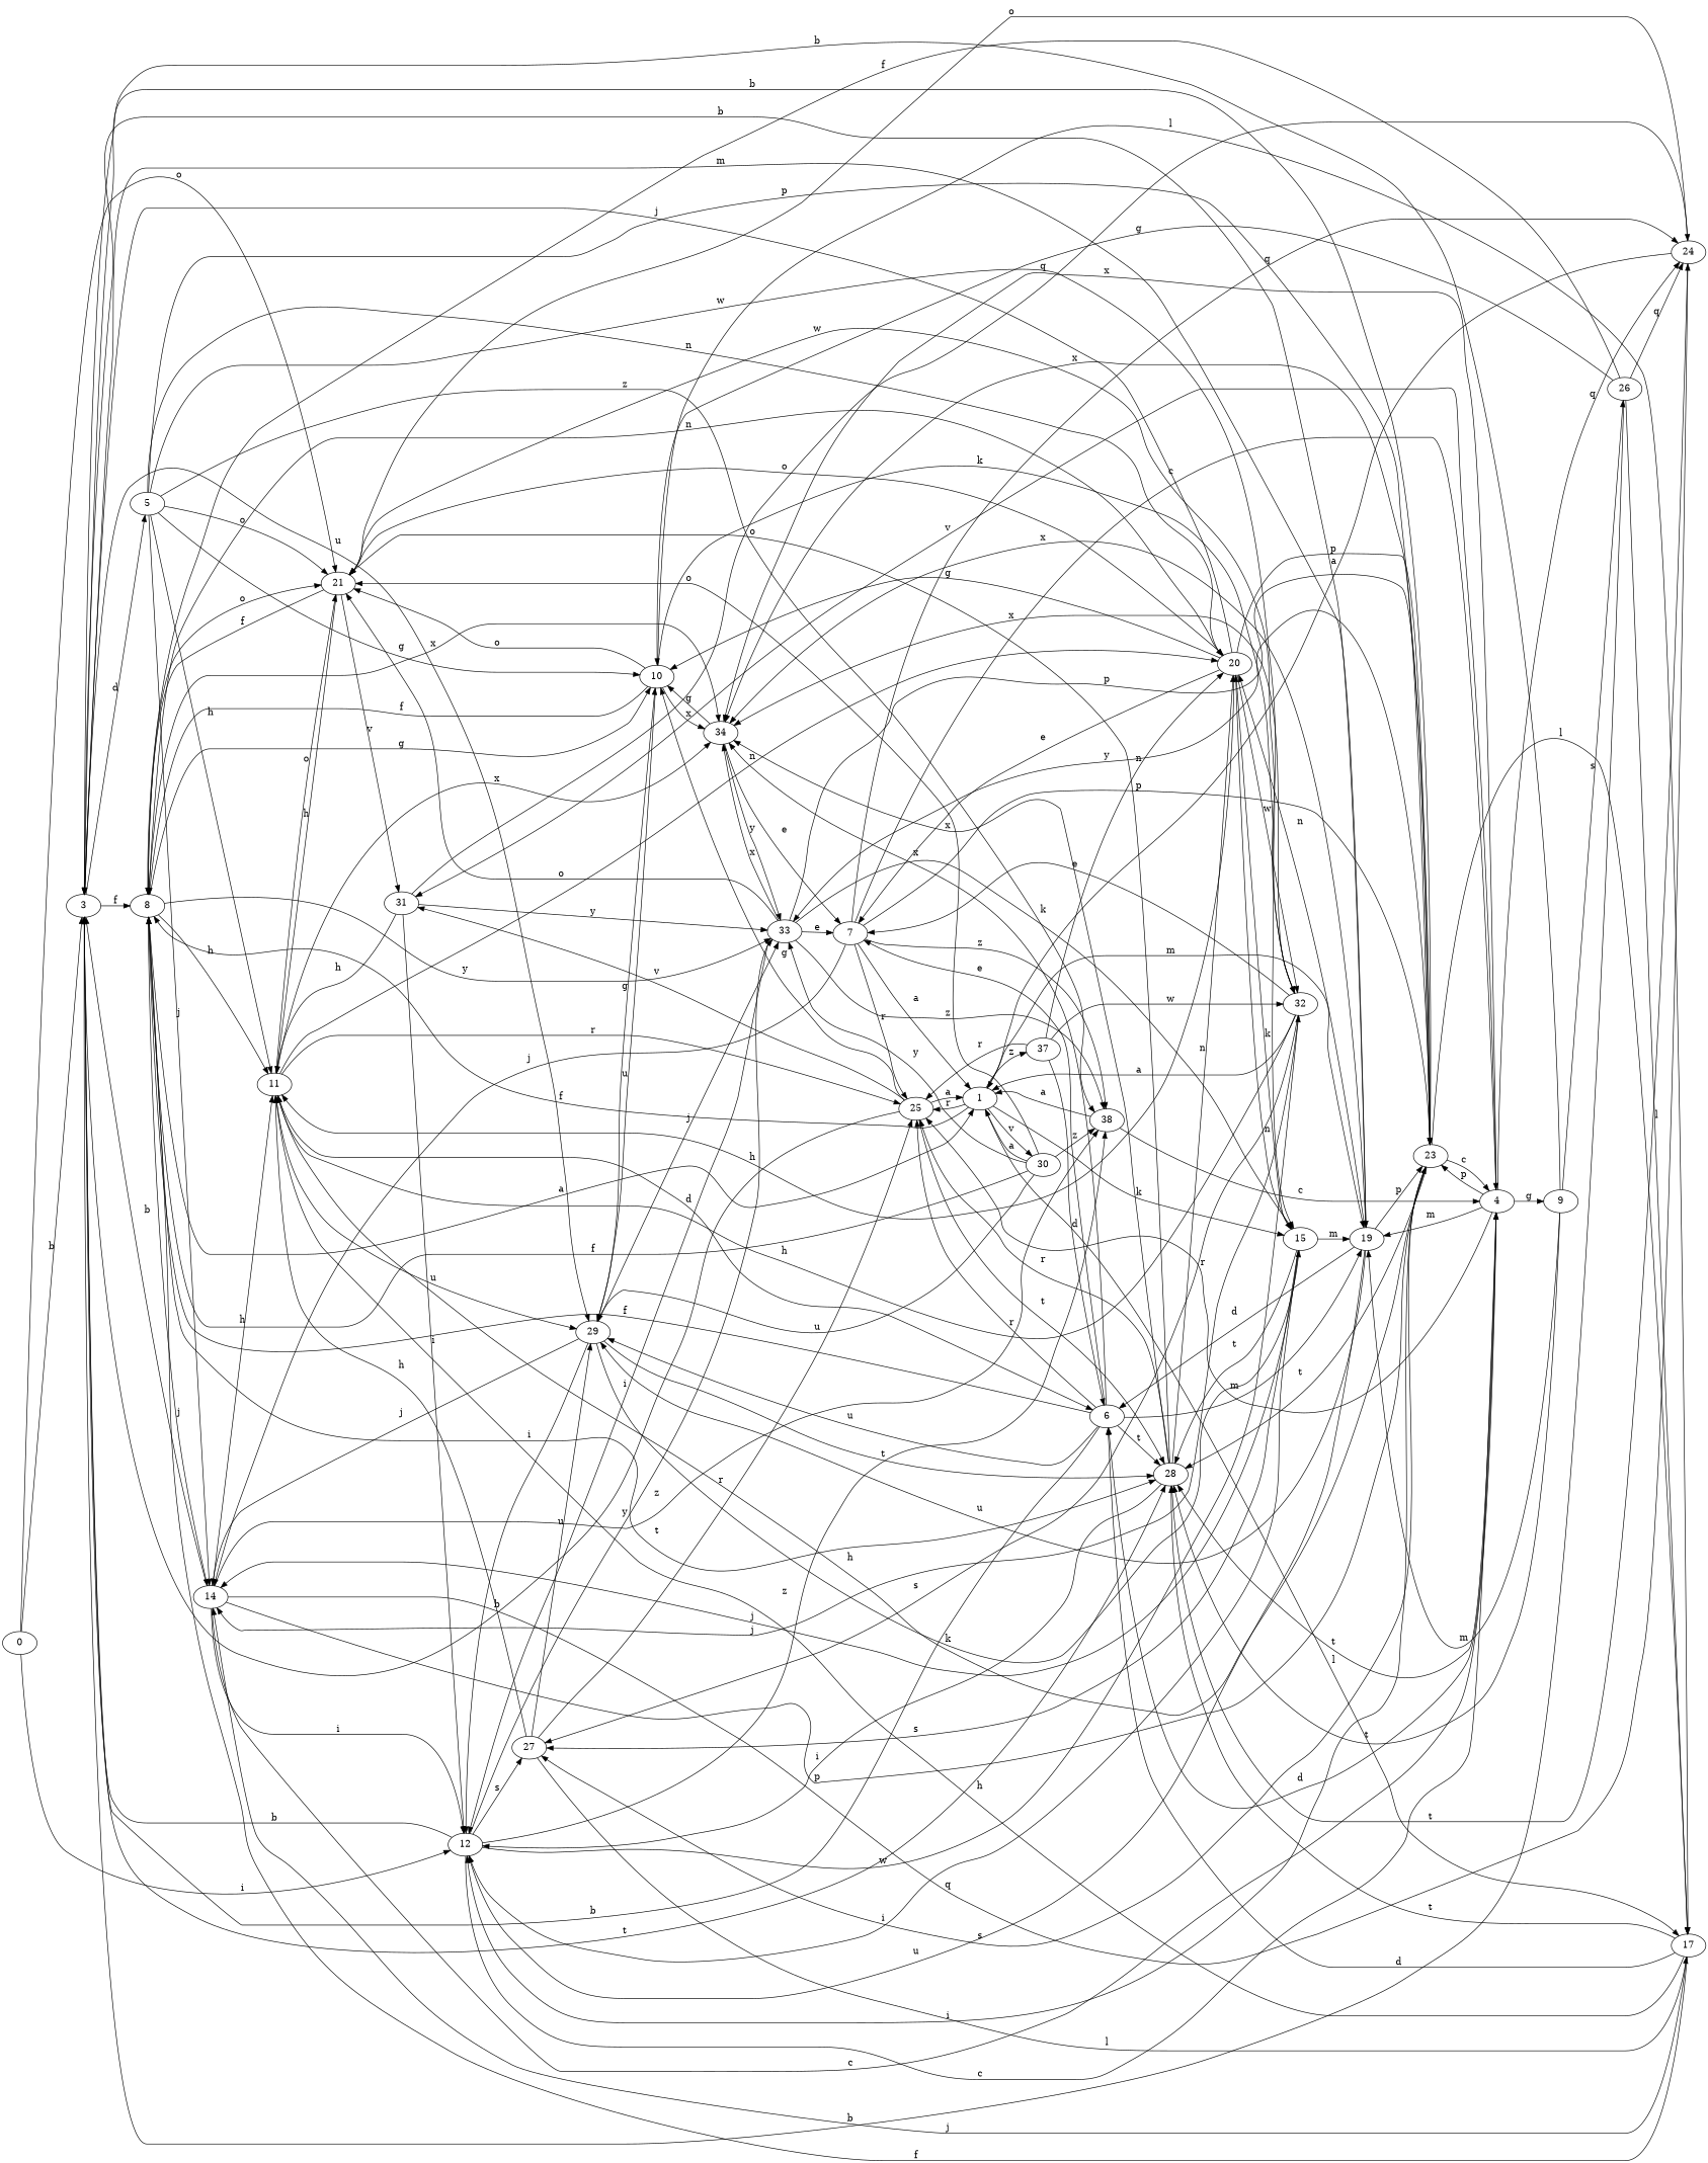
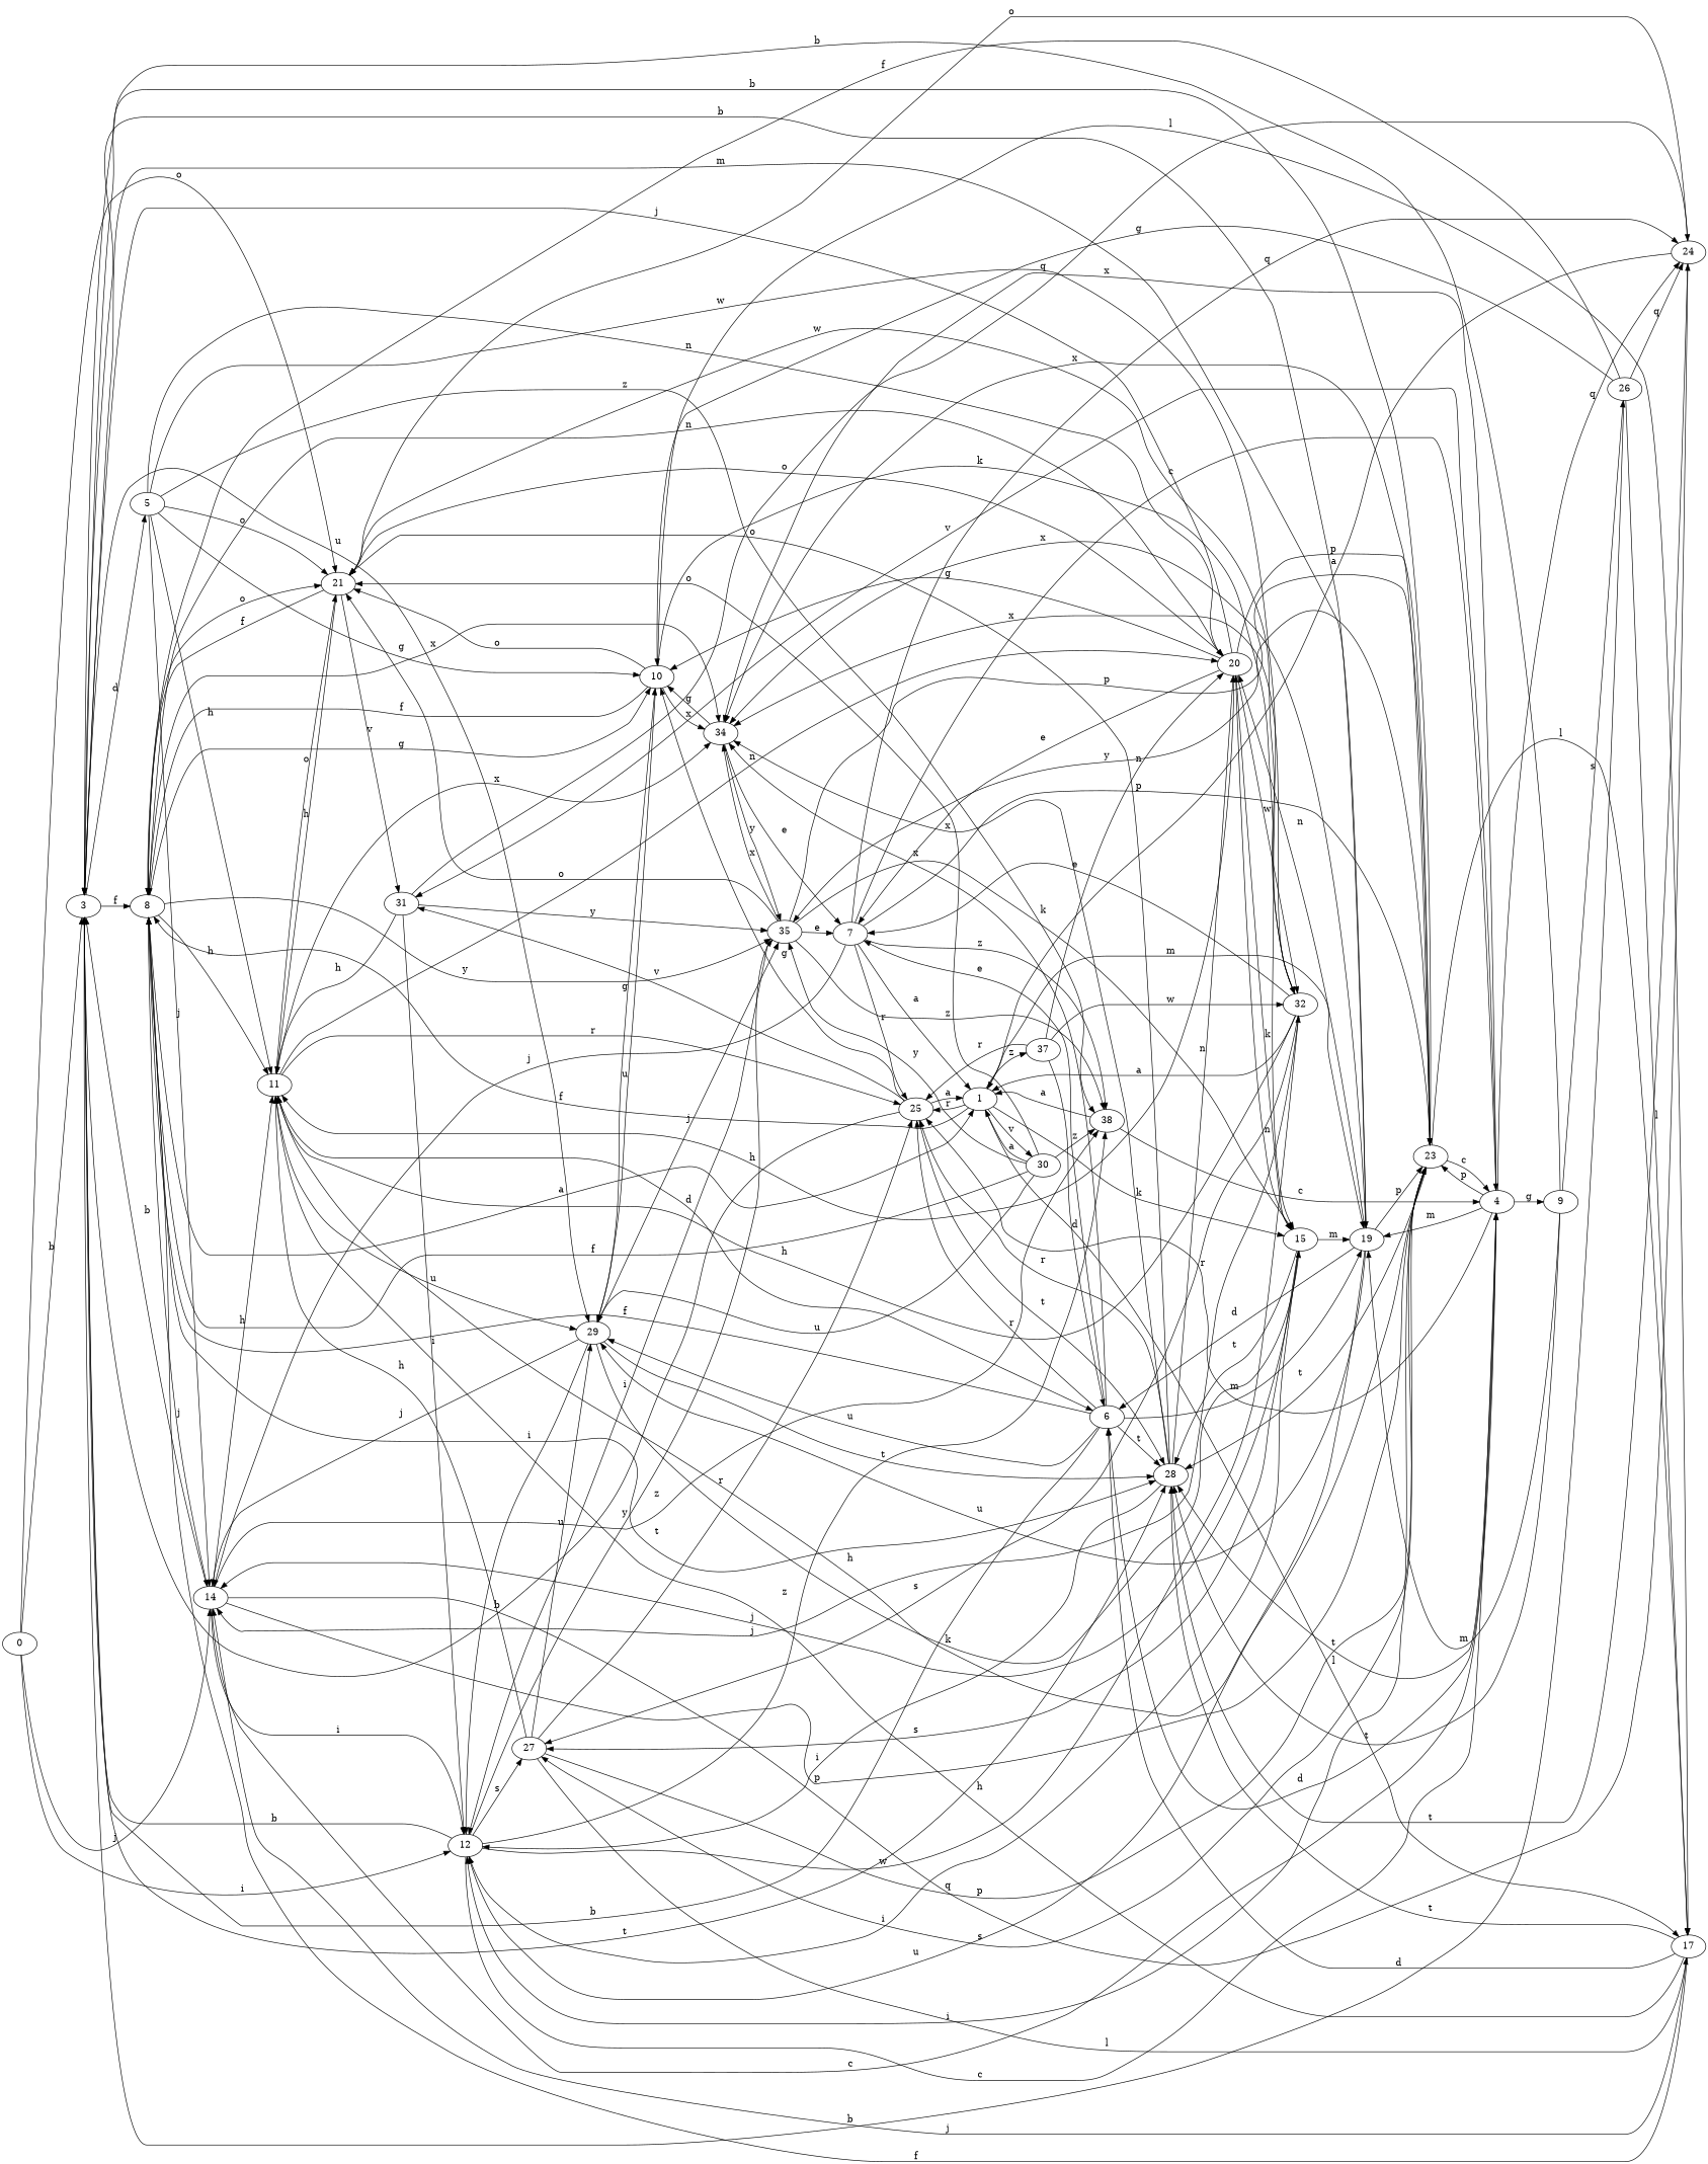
  strict digraph {
    rankdir=LR
    0
    3
    12
    14
    21
    8
    19
    5
    28
    29
    4
    32
    38
-   35 [label=33]
+   35
    27
    23
    24
    11
    31
    1
    15
    17
    25
    30
    37
    34
    10
    20
    6
    9
    7
    26
    0 -> 3 [label=b]
    0 -> 12 [label=i]
+   0 -> 14 [label=j]
    0 -> 21 [label=o]
    3 -> 8 [label=f]
    3 -> 19 [label=m]
    3 -> 5 [label=d]
    3 -> 28 [label=t]
    3 -> 29 [label=u]
    12 -> 3 [label=b]
    12 -> 4 [label=c]
    12 -> 32 [label=w]
    12 -> 38 [label=z]
    12 -> 35 [label=y]
    12 -> 27 [label=s]
    14 -> 3 [label=b]
    14 -> 12 [label=i]
    14 -> 4 [label=c]
    14 -> 38 [label=z]
    14 -> 23 [label=p]
    14 -> 24 [label=q]
    14 -> 11 [label=h]
    21 -> 8 [label=f]
    21 -> 32 [label=w]
    21 -> 11 [label=h]
    21 -> 31 [label=v]
    8 -> 14 [label=j]
    8 -> 21 [label=o]
    8 -> 28 [label=t]
    8 -> 35 [label=y]
    8 -> 11 [label=h]
    8 -> 1 [label=a]
    8 -> 34 [label=x]
    8 -> 10 [label=g]
    8 -> 20 [label=n]
    19 -> 3 [label=b]
    19 -> 12 [label=u]
    19 -> 29 [label=u]
    19 -> 23 [label=p]
    19 -> 34 [label=x]
    19 -> 20 [label=n]
    19 -> 6 [label=d]
    5 -> 14 [label=j]
    5 -> 21 [label=o]
    5 -> 32 [label=w]
    5 -> 38 [label=z]
    5 -> 11 [label=h]
    5 -> 10 [label=g]
    5 -> 20 [label=n]
    28 -> 12 [label=i]
    28 -> 21 [label=o]
    28 -> 25 [label=r]
    28 -> 34 [label=x]
    28 -> 20 [label=n]
    29 -> 12 [label=i]
    29 -> 14 [label=j]
    29 -> 28 [label=t]
    29 -> 35 [label=j]
    29 -> 15 [label=k]
    29 -> 10 [label=g]
    4 -> 19 [label=m]
    4 -> 28 [label=t]
    4 -> 23 [label=p]
    4 -> 24 [label=q]
    4 -> 31 [label=v]
    4 -> 25 [label=r]
    4 -> 34 [label=x]
    4 -> 6 [label=d]
    4 -> 9 [label=g]
    32 -> 14 [label=j]
    32 -> 27 [label=s]
    32 -> 11 [label=h]
    32 -> 1 [label=a]
    32 -> 34 [label=x]
    32 -> 7 [label=e]
    38 -> 4 [label=c]
    38 -> 1 [label=a]
    35 -> 12 [label=i]
    35 -> 21 [label=o]
    35 -> 38 [label=z]
    35 -> 23 [label=p]
    35 -> 15 [label=k]
    35 -> 34 [label=x]
    35 -> 7 [label=e]
    27 -> 29 [label=u]
-   5 -> 23 [label=p]
+   27 -> 23 [label=p]
    27 -> 11 [label=h]
    27 -> 17 [label=l]
    27 -> 25 [label=r]
    23 -> 3 [label=b]
    23 -> 12 [label=i]
    23 -> 28 [label=t]
    23 -> 4 [label=c]
    23 -> 35 [label=y]
    23 -> 27 [label=s]
    23 -> 11 [label=h]
    23 -> 17 [label=l]
    23 -> 34 [label=x]
    24 -> 21 [label=o]
    24 -> 28 [label=t]
    24 -> 1 [label=a]
    11 -> 21 [label=o]
    11 -> 29 [label=u]
    11 -> 25 [label=r]
    11 -> 34 [label=x]
    11 -> 20 [label=n]
    11 -> 6 [label=d]
    31 -> 12 [label=i]
    31 -> 35 [label=y]
    31 -> 24 [label=q]
    31 -> 11 [label=h]
    1 -> 8 [label=f]
    1 -> 19 [label=m]
    1 -> 15 [label=k]
    1 -> 17 [label=l]
    1 -> 25 [label=r]
    1 -> 30 [label=v]
    1 -> 37 [label=z]
    15 -> 12 [label=i]
    15 -> 14 [label=j]
    15 -> 19 [label=m]
    15 -> 28 [label=t]
    15 -> 27 [label=s]
    15 -> 20 [label=n]
    17 -> 14 [label=j]
    17 -> 8 [label=f]
    17 -> 28 [label=t]
    17 -> 11 [label=h]
    17 -> 6 [label=d]
    25 -> 3 [label=b]
    25 -> 28 [label=t]
    25 -> 31 [label=v]
    25 -> 1 [label=a]
    25 -> 10 [label=g]
    30 -> 21 [label=o]
    30 -> 8 [label=f]
    30 -> 29 [label=u]
    30 -> 38 [label=z]
    30 -> 35 [label=y]
    30 -> 1 [label=a]
    37 -> 32 [label=w]
    37 -> 25 [label=r]
    37 -> 20 [label=n]
    37 -> 6 [label=d]
    34 -> 35 [label=y]
    34 -> 10 [label=g]
    34 -> 7 [label=e]
    10 -> 21 [label=o]
    10 -> 8 [label=f]
    10 -> 29 [label=u]
    10 -> 15 [label=k]
    10 -> 17 [label=l]
    10 -> 34 [label=x]
    20 -> 3 [label=j]
    20 -> 21 [label=o]
    20 -> 32 [label=w]
    20 -> 23 [label=p]
    20 -> 11 [label=h]
    20 -> 15 [label=k]
    20 -> 10 [label=g]
    20 -> 7 [label=e]
    6 -> 3 [label=b]
    6 -> 8 [label=f]
    6 -> 19 [label=m]
    6 -> 28 [label=t]
    6 -> 29 [label=u]
    6 -> 25 [label=r]
    6 -> 34 [label=x]
    6 -> 7 [label=e]
    9 -> 3 [label=b]
    9 -> 19 [label=m]
    9 -> 28 [label=t]
    9 -> 26 [label=s]
    7 -> 14 [label=j]
    7 -> 4 [label=c]
    7 -> 38 [label=z]
    7 -> 23 [label=p]
    7 -> 24 [label=q]
    7 -> 1 [label=a]
    7 -> 25 [label=r]
    26 -> 3 [label=b]
    26 -> 8 [label=f]
    26 -> 24 [label=q]
    26 -> 17 [label=l]
    26 -> 10 [label=g]
  }
